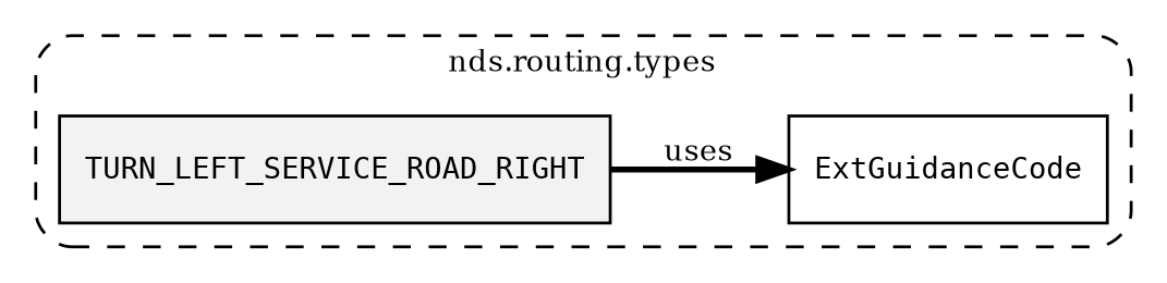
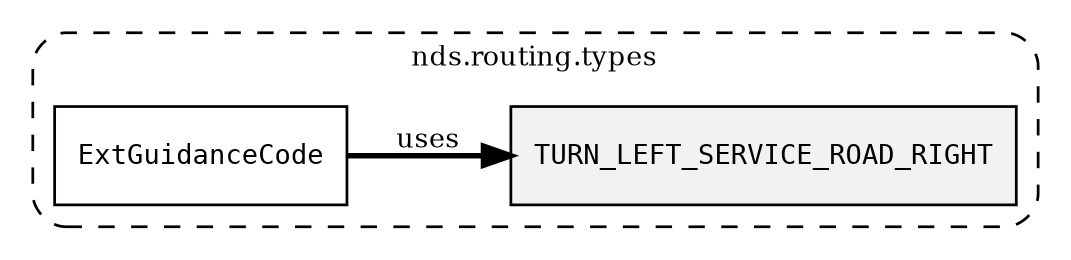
  digraph {
    fontsize=10
    rankdir=LR
    node [fontsize=10 shape=box]
    n1 [fillcolor="#0000000D" label=<<font face="monospace"><table align="center" border="0" cellspacing="0" cellpadding="0"><tr><td href="../../../content/packages/nds.routing.types.html#Constant-TURN_LEFT_SERVICE_ROAD_RIGHT" title="Constant defined in nds.routing.types">TURN_LEFT_SERVICE_ROAD_RIGHT</td></tr></table></font>> style=filled]
    n2 [label=<<font face="monospace"><table align="center" border="0" cellspacing="0" cellpadding="0"><tr><td href="../../../content/packages/nds.routing.types.html#Subtype-ExtGuidanceCode" title="Subtype defined in nds.routing.types">ExtGuidanceCode</td></tr></table></font>>]
    subgraph cluster_1 {
      label="nds.routing.types"
      style="dashed, rounded"
      n1
      n2
    }
-   n1 -> n2 [fontsize=10 label=uses style=bold]
+   n2 -> n1 [fontsize=10 label=uses style=bold]
  }
